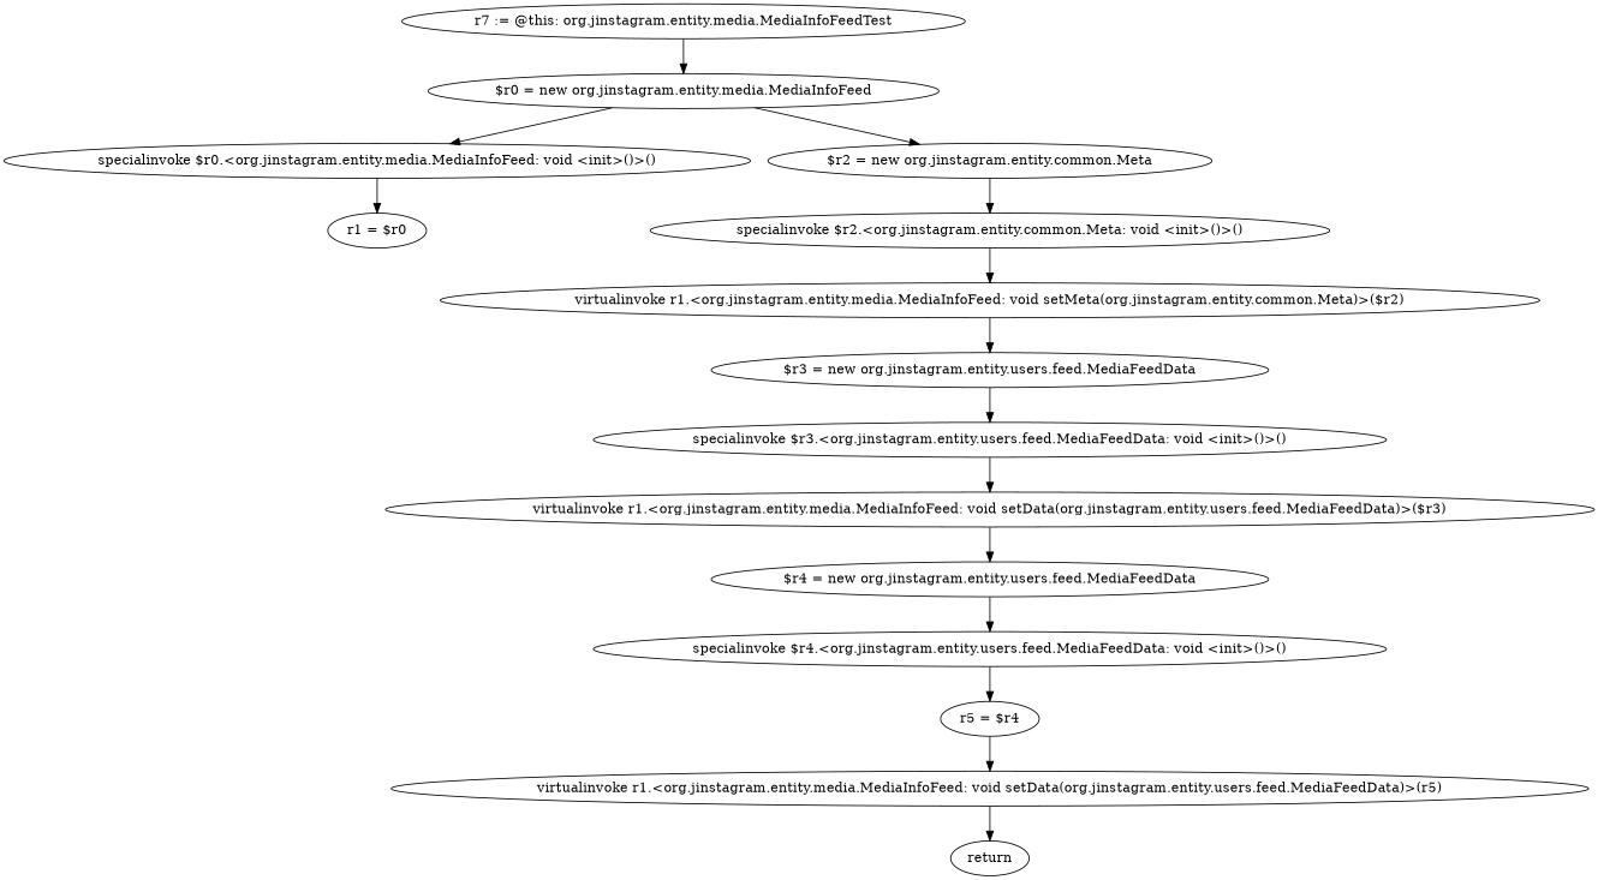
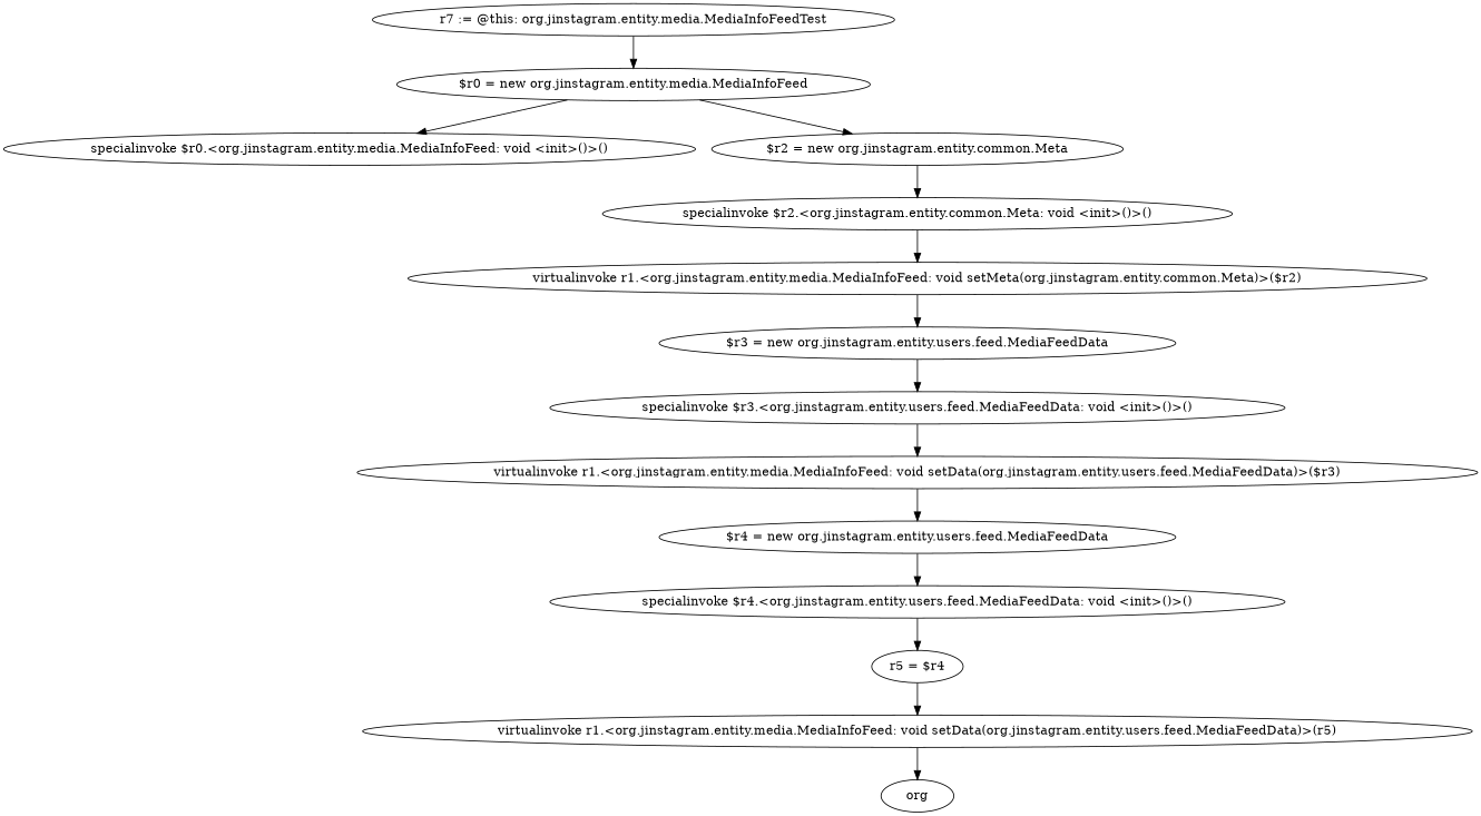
  digraph {
    n1 [label="r7 := @this: org.jinstagram.entity.media.MediaInfoFeedTest"]
    "$r0 = new org.jinstagram.entity.media.MediaInfoFeed"
    "specialinvoke $r0.<org.jinstagram.entity.media.MediaInfoFeed: void <init>()>()"
    "$r2 = new org.jinstagram.entity.common.Meta"
-   "r1 = $r0"
    "specialinvoke $r2.<org.jinstagram.entity.common.Meta: void <init>()>()"
    "virtualinvoke r1.<org.jinstagram.entity.media.MediaInfoFeed: void setMeta(org.jinstagram.entity.common.Meta)>($r2)"
    "$r3 = new org.jinstagram.entity.users.feed.MediaFeedData"
    "specialinvoke $r3.<org.jinstagram.entity.users.feed.MediaFeedData: void <init>()>()"
    "virtualinvoke r1.<org.jinstagram.entity.media.MediaInfoFeed: void setData(org.jinstagram.entity.users.feed.MediaFeedData)>($r3)"
    "$r4 = new org.jinstagram.entity.users.feed.MediaFeedData"
    "specialinvoke $r4.<org.jinstagram.entity.users.feed.MediaFeedData: void <init>()>()"
    "r5 = $r4"
    "virtualinvoke r1.<org.jinstagram.entity.media.MediaInfoFeed: void setData(org.jinstagram.entity.users.feed.MediaFeedData)>(r5)"
-   return
+   return [label=org]
    n1 -> "$r0 = new org.jinstagram.entity.media.MediaInfoFeed"
    "$r0 = new org.jinstagram.entity.media.MediaInfoFeed" -> "specialinvoke $r0.<org.jinstagram.entity.media.MediaInfoFeed: void <init>()>()"
    "$r0 = new org.jinstagram.entity.media.MediaInfoFeed" -> "$r2 = new org.jinstagram.entity.common.Meta"
-   "specialinvoke $r0.<org.jinstagram.entity.media.MediaInfoFeed: void <init>()>()" -> "r1 = $r0"
    "$r2 = new org.jinstagram.entity.common.Meta" -> "specialinvoke $r2.<org.jinstagram.entity.common.Meta: void <init>()>()"
    "specialinvoke $r2.<org.jinstagram.entity.common.Meta: void <init>()>()" -> "virtualinvoke r1.<org.jinstagram.entity.media.MediaInfoFeed: void setMeta(org.jinstagram.entity.common.Meta)>($r2)"
    "virtualinvoke r1.<org.jinstagram.entity.media.MediaInfoFeed: void setMeta(org.jinstagram.entity.common.Meta)>($r2)" -> "$r3 = new org.jinstagram.entity.users.feed.MediaFeedData"
    "$r3 = new org.jinstagram.entity.users.feed.MediaFeedData" -> "specialinvoke $r3.<org.jinstagram.entity.users.feed.MediaFeedData: void <init>()>()"
    "specialinvoke $r3.<org.jinstagram.entity.users.feed.MediaFeedData: void <init>()>()" -> "virtualinvoke r1.<org.jinstagram.entity.media.MediaInfoFeed: void setData(org.jinstagram.entity.users.feed.MediaFeedData)>($r3)"
    "virtualinvoke r1.<org.jinstagram.entity.media.MediaInfoFeed: void setData(org.jinstagram.entity.users.feed.MediaFeedData)>($r3)" -> "$r4 = new org.jinstagram.entity.users.feed.MediaFeedData"
    "$r4 = new org.jinstagram.entity.users.feed.MediaFeedData" -> "specialinvoke $r4.<org.jinstagram.entity.users.feed.MediaFeedData: void <init>()>()"
    "specialinvoke $r4.<org.jinstagram.entity.users.feed.MediaFeedData: void <init>()>()" -> "r5 = $r4"
    "r5 = $r4" -> "virtualinvoke r1.<org.jinstagram.entity.media.MediaInfoFeed: void setData(org.jinstagram.entity.users.feed.MediaFeedData)>(r5)"
    "virtualinvoke r1.<org.jinstagram.entity.media.MediaInfoFeed: void setData(org.jinstagram.entity.users.feed.MediaFeedData)>(r5)" -> return
  }
